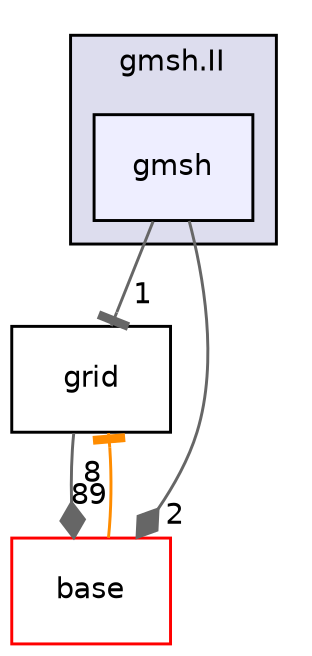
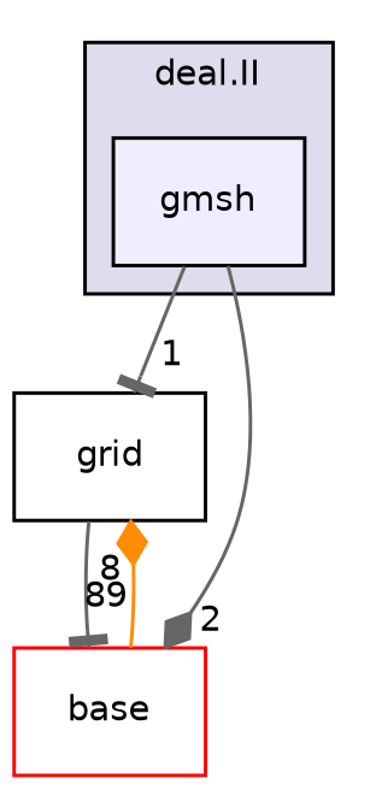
  digraph {
    compound=true
    node [fontname=Helvetica fontsize=10 shape=box style=filled]
    edge [arrowhead=tee color=gray40 labeldistance=1.5 labelfontname=Helvetica labelfontsize=10]
    n1 [fillcolor="#eeeeff" label=gmsh pencolor=black]
    n2 [label=grid style=""]
    n3 [color=red fillcolor=white label=base]
    subgraph cluster_1 {
      bgcolor="#ddddee"
      fontname=Helvetica
      fontsize=10
-     label="gmsh.II"
+     label="deal.II"
      pencolor=black
      n1
    }
    n1 -> n2 [headlabel=1]
    n1 -> n3 [arrowhead=diamond headlabel=2]
-   n2 -> n3 [arrowhead=diamond headlabel=89]
-   n3 -> n2 [color=darkorange headlabel=8]
+   n2 -> n3 [headlabel=89]
+   n3 -> n2 [arrowhead=diamond color=darkorange headlabel=8]
  }
